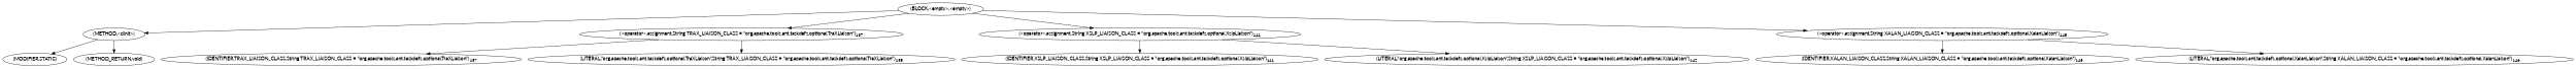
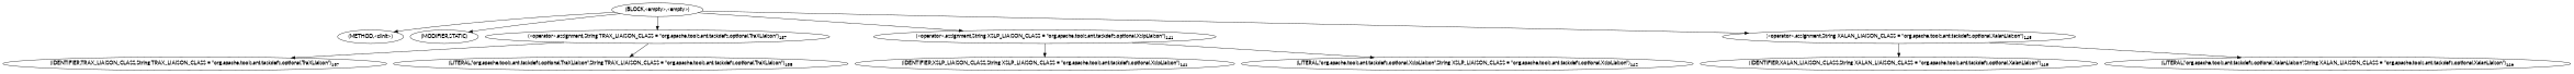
  digraph {
    fontname=Lato
    node [fontname=Lato]
    edge [fontname=Lato]
    n1 [label=<(METHOD,&lt;clinit&gt;)>]
    n2 [label=<(MODIFIER,STATIC)>]
-   n3 [label=<(METHOD_RETURN,void)>]
    n4 [label=<(BLOCK,&lt;empty&gt;,&lt;empty&gt;)>]
    n5 [label=<(&lt;operator&gt;.assignment,String TRAX_LIAISON_CLASS = &quot;org.apache.tools.ant.taskdefs.optional.TraXLiaison&quot;)<SUB>137</SUB>>]
    n6 [label=<(&lt;operator&gt;.assignment,String XSLP_LIAISON_CLASS = &quot;org.apache.tools.ant.taskdefs.optional.XslpLiaison&quot;)<SUB>141</SUB>>]
    n7 [label=<(&lt;operator&gt;.assignment,String XALAN_LIAISON_CLASS = &quot;org.apache.tools.ant.taskdefs.optional.XalanLiaison&quot;)<SUB>145</SUB>>]
    n8 [label=<(IDENTIFIER,TRAX_LIAISON_CLASS,String TRAX_LIAISON_CLASS = &quot;org.apache.tools.ant.taskdefs.optional.TraXLiaison&quot;)<SUB>137</SUB>>]
    n9 [label=<(LITERAL,&quot;org.apache.tools.ant.taskdefs.optional.TraXLiaison&quot;,String TRAX_LIAISON_CLASS = &quot;org.apache.tools.ant.taskdefs.optional.TraXLiaison&quot;)<SUB>138</SUB>>]
    n10 [label=<(IDENTIFIER,XSLP_LIAISON_CLASS,String XSLP_LIAISON_CLASS = &quot;org.apache.tools.ant.taskdefs.optional.XslpLiaison&quot;)<SUB>141</SUB>>]
    n11 [label=<(LITERAL,&quot;org.apache.tools.ant.taskdefs.optional.XslpLiaison&quot;,String XSLP_LIAISON_CLASS = &quot;org.apache.tools.ant.taskdefs.optional.XslpLiaison&quot;)<SUB>142</SUB>>]
    n12 [label=<(IDENTIFIER,XALAN_LIAISON_CLASS,String XALAN_LIAISON_CLASS = &quot;org.apache.tools.ant.taskdefs.optional.XalanLiaison&quot;)<SUB>145</SUB>>]
    n13 [label=<(LITERAL,&quot;org.apache.tools.ant.taskdefs.optional.XalanLiaison&quot;,String XALAN_LIAISON_CLASS = &quot;org.apache.tools.ant.taskdefs.optional.XalanLiaison&quot;)<SUB>146</SUB>>]
-   n1 -> n2
-   n1 -> n3
+   n4 -> n2
    n4 -> n1
    n4 -> n5
    n4 -> n6
    n4 -> n7
    n5 -> n8
    n5 -> n9
    n6 -> n10
    n6 -> n11
    n7 -> n12
    n7 -> n13
  }
